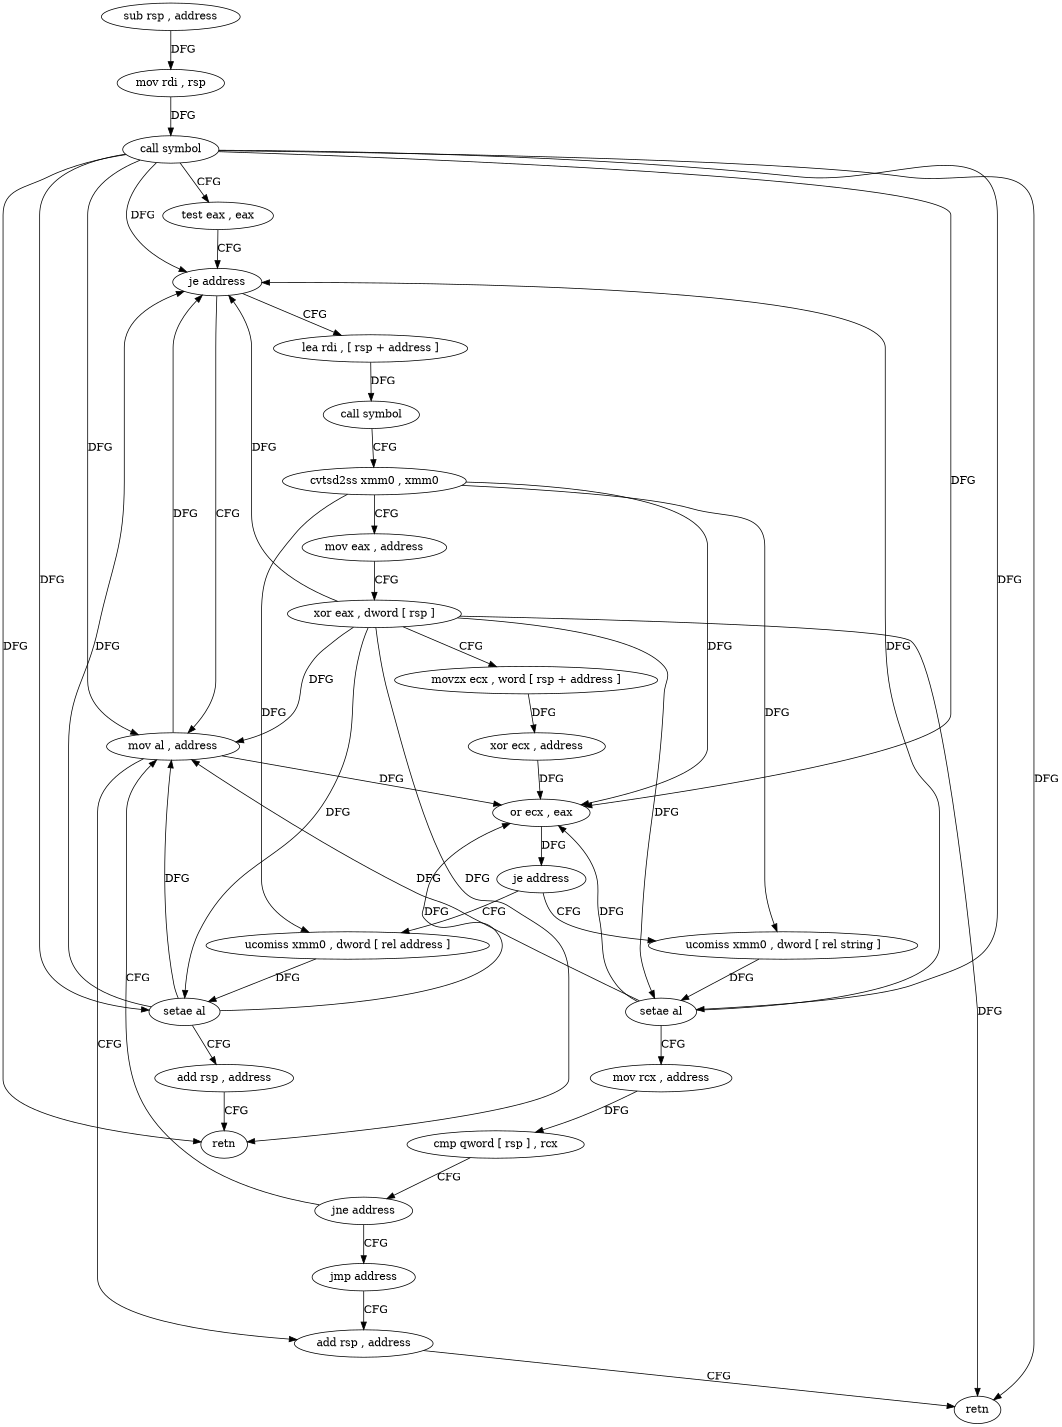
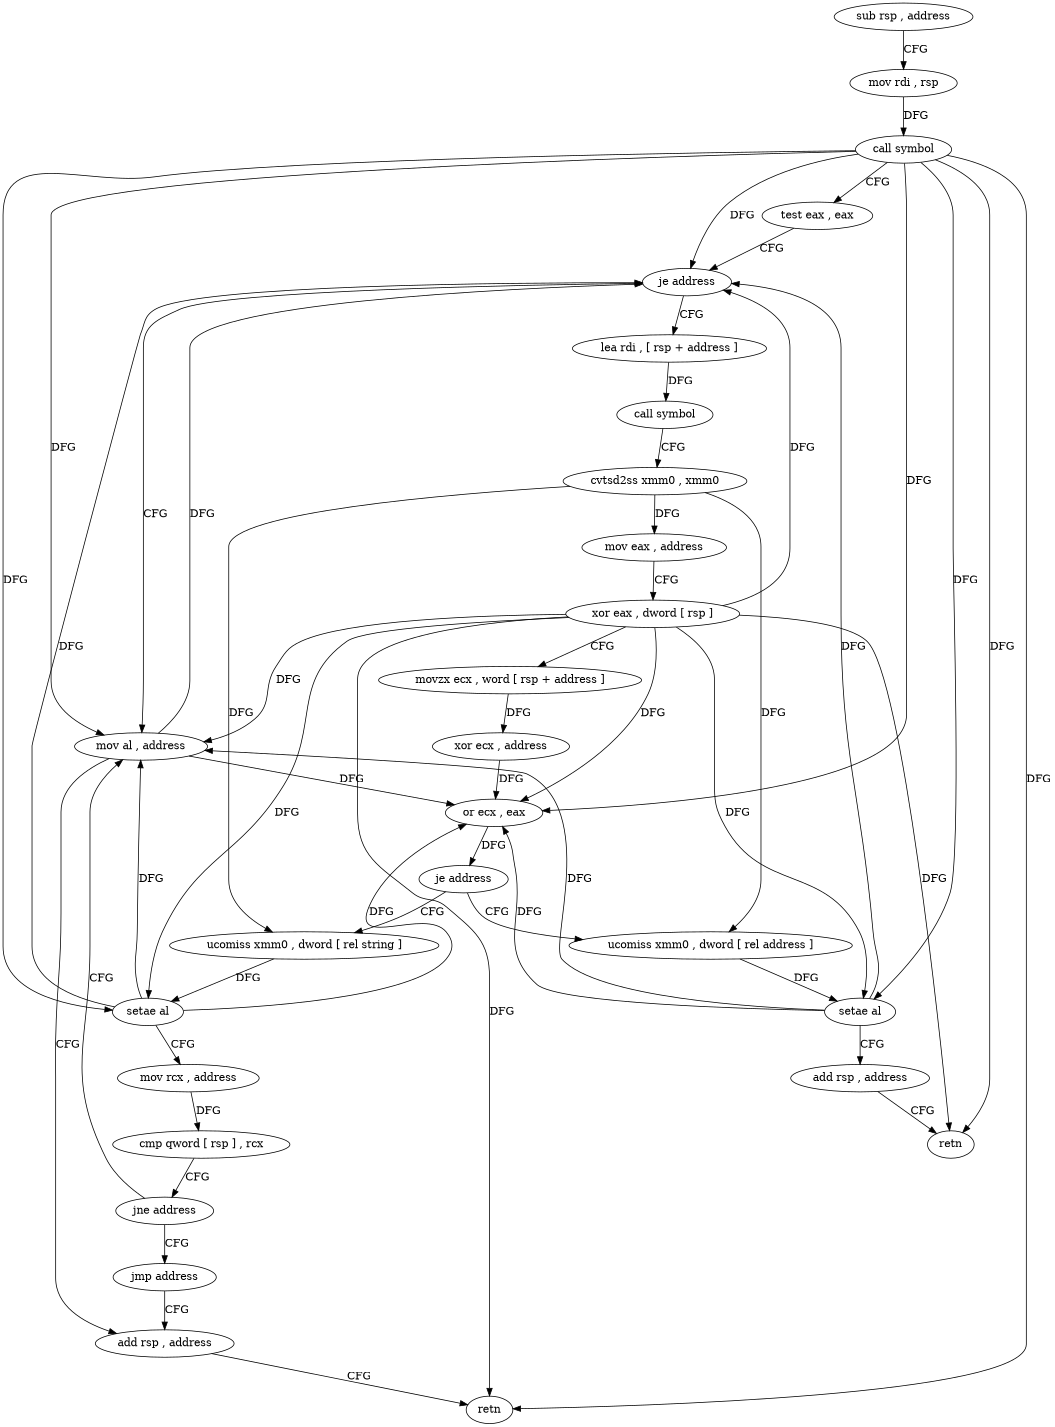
  digraph {
    n1 [label="sub rsp , address"]
    n2 [label="mov rdi , rsp"]
    n3 [label="call symbol"]
    n4 [label="test eax , eax"]
    n5 [label="je address"]
    n6 [label="mov al , address"]
    n7 [label="or ecx , eax"]
    n8 [label="setae al"]
    n9 [label=retn]
    n10 [label="setae al"]
    n11 [label=retn]
    n12 [label="lea rdi , [ rsp + address ]"]
    n13 [label="add rsp , address"]
    n14 [label="je address"]
    n15 [label="add rsp , address"]
    n16 [label="mov rcx , address"]
    n17 [label="call symbol"]
    n18 [label="cvtsd2ss xmm0 , xmm0"]
    n19 [label="mov eax , address"]
    n20 [label="ucomiss xmm0 , dword [ rel address ]"]
    n21 [label="ucomiss xmm0 , dword [ rel string ]"]
    n22 [label="xor eax , dword [ rsp ]"]
    n23 [label="movzx ecx , word [ rsp + address ]"]
    n24 [label="xor ecx , address"]
    n25 [label="cmp qword [ rsp ] , rcx"]
    n26 [label="jne address"]
    n27 [label="jmp address"]
-   n1 -> n2 [label=DFG]
+   n1 -> n2 [label=CFG]
    n2 -> n3 [label=DFG]
    n3 -> n4 [label=CFG]
    n3 -> n5 [label=DFG]
    n3 -> n6 [label=DFG]
    n3 -> n7 [label=DFG]
    n3 -> n8 [label=DFG]
    n3 -> n9 [label=DFG]
    n3 -> n10 [label=DFG]
    n3 -> n11 [label=DFG]
    n4 -> n5 [label=CFG]
    n5 -> n6 [label=CFG]
    n5 -> n12 [label=CFG]
    n6 -> n5 [label=DFG]
    n6 -> n7 [label=DFG]
    n6 -> n13 [label=CFG]
    n7 -> n14 [label=DFG]
    n8 -> n5 [label=DFG]
    n8 -> n6 [label=DFG]
    n8 -> n7 [label=DFG]
    n8 -> n15 [label=CFG]
    n10 -> n5 [label=DFG]
    n10 -> n6 [label=DFG]
    n10 -> n7 [label=DFG]
    n10 -> n16 [label=CFG]
    n12 -> n17 [label=DFG]
    n13 -> n11 [label=CFG]
    n14 -> n20 [label=CFG]
    n14 -> n21 [label=CFG]
    n15 -> n9 [label=CFG]
    n16 -> n25 [label=DFG]
    n17 -> n18 [label=CFG]
-   n18 -> n19 [label=CFG]
+   n18 -> n19 [label=DFG]
    n18 -> n20 [label=DFG]
    n18 -> n21 [label=DFG]
    n19 -> n22 [label=CFG]
    n20 -> n8 [label=DFG]
    n21 -> n10 [label=DFG]
    n22 -> n5 [label=DFG]
    n22 -> n6 [label=DFG]
-   n18 -> n7 [label=DFG]
+   n22 -> n7 [label=DFG]
    n22 -> n8 [label=DFG]
    n22 -> n9 [label=DFG]
    n22 -> n10 [label=DFG]
    n22 -> n11 [label=DFG]
    n22 -> n23 [label=CFG]
    n23 -> n24 [label=DFG]
    n24 -> n7 [label=DFG]
    n25 -> n26 [label=CFG]
    n26 -> n6 [label=CFG]
    n26 -> n27 [label=CFG]
    n27 -> n13 [label=CFG]
  }
